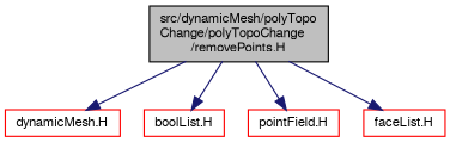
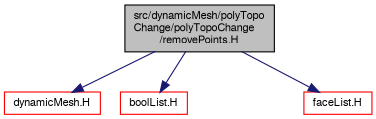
  digraph {
    node [color=red fontname=FreeSans fontsize=10 shape=record]
    edge [color=midnightblue fontname=FreeSans fontsize=10 labelfontname=FreeSans labelfontsize=10 style=solid]
    n1 [color=black fillcolor=grey75 fontcolor=black height=0.2 label="src/dynamicMesh/polyTopo\lChange/polyTopoChange\l/removePoints.H" style=filled width=0.4]
    n2 [height=0.2 label="dynamicMesh.H" width=0.4]
    n3 [height=0.2 label="boolList.H" width=0.4]
-   n4 [height=0.2 label="pointField.H" width=0.4]
    n5 [height=0.2 label="faceList.H" width=0.4]
    n1 -> n2
    n1 -> n3
-   n1 -> n4
    n1 -> n5
  }
